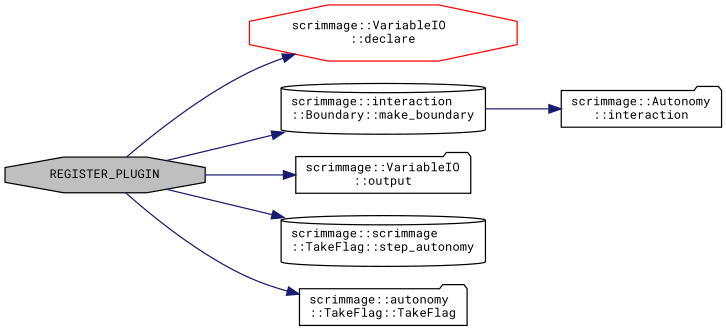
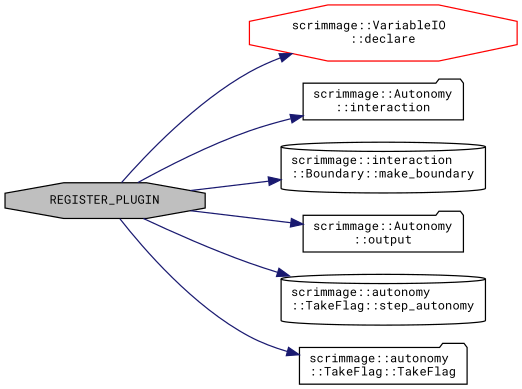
  digraph {
    fontname="Roboto Mono"
    rankdir=LR
    node [color=black fillcolor=white fontname="Roboto Mono" fontsize=10 shape=folder style=filled]
    edge [color=midnightblue fontname="Roboto Mono" fontsize=10 labelfontname=Helvetica labelfontsize=10 style=solid]
    n1 [fillcolor=grey75 fontcolor=black height=0.2 label=REGISTER_PLUGIN shape=octagon width=0.4]
    n2 [color=red height=0.2 label="scrimmage::VariableIO\l::declare" shape=octagon width=0.4]
    n3 [height=0.2 label="scrimmage::Autonomy\l::interaction" width=0.4]
    n4 [height=0.2 label="scrimmage::interaction\l::Boundary::make_boundary" shape=cylinder width=0.4]
-   n5 [height=0.2 label="scrimmage::VariableIO\l::output" width=0.4]
-   n6 [height=0.2 label="scrimmage::scrimmage\l::TakeFlag::step_autonomy" shape=cylinder width=0.4]
+   n5 [height=0.2 label="scrimmage::Autonomy\l::output" width=0.4]
+   n6 [height=0.2 label="scrimmage::autonomy\l::TakeFlag::step_autonomy" shape=cylinder width=0.4]
    n7 [height=0.2 label="scrimmage::autonomy\l::TakeFlag::TakeFlag" width=0.4]
    n1 -> n2
-   n4 -> n3
+   n1 -> n3
    n1 -> n4
    n1 -> n5
    n1 -> n6
    n1 -> n7
  }
